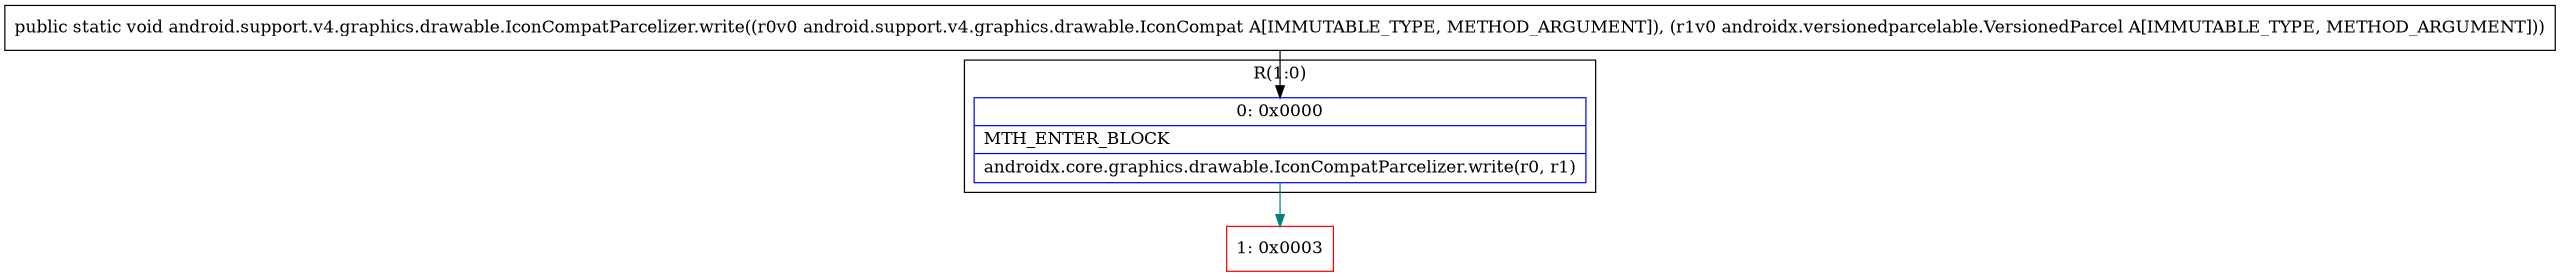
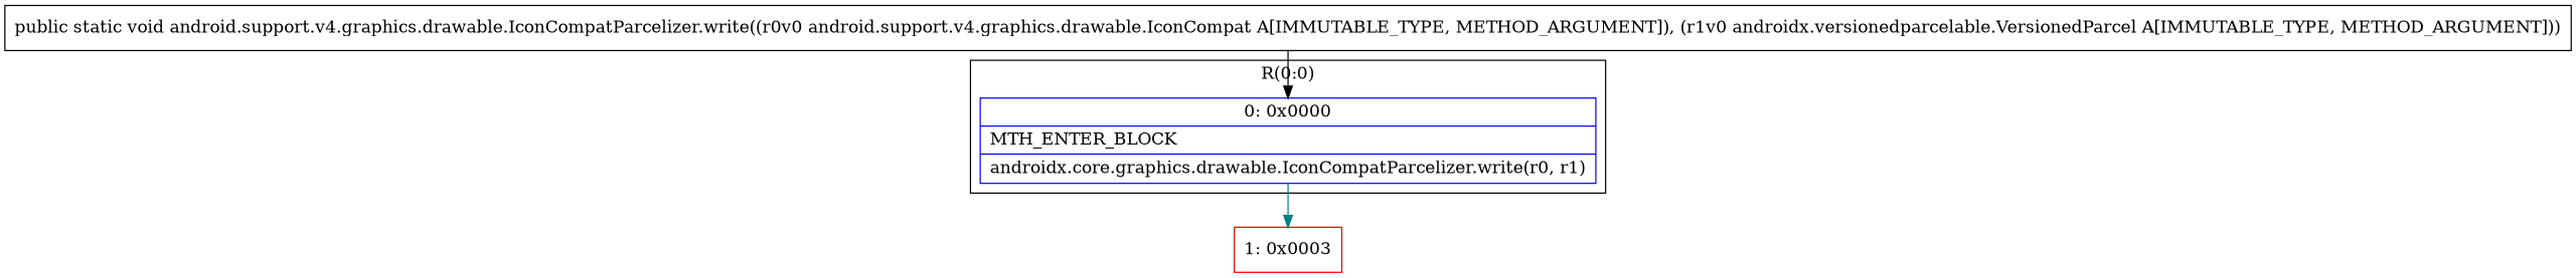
  digraph {
    node [shape=record]
    n1 [color=blue label="{0\:\ 0x0000|MTH_ENTER_BLOCK\l|androidx.core.graphics.drawable.IconCompatParcelizer.write(r0, r1)\l}"]
    n2 [color=red label="{1\:\ 0x0003}"]
    n3 [label="{public static void android.support.v4.graphics.drawable.IconCompatParcelizer.write((r0v0 android.support.v4.graphics.drawable.IconCompat A[IMMUTABLE_TYPE, METHOD_ARGUMENT]), (r1v0 androidx.versionedparcelable.VersionedParcel A[IMMUTABLE_TYPE, METHOD_ARGUMENT])) }"]
    subgraph cluster_1 {
-     label="R(1:0)"
+     label="R(0:0)"
      n1
    }
    n1 -> n2 [color=teal]
    n3 -> n1 [color=black]
  }
